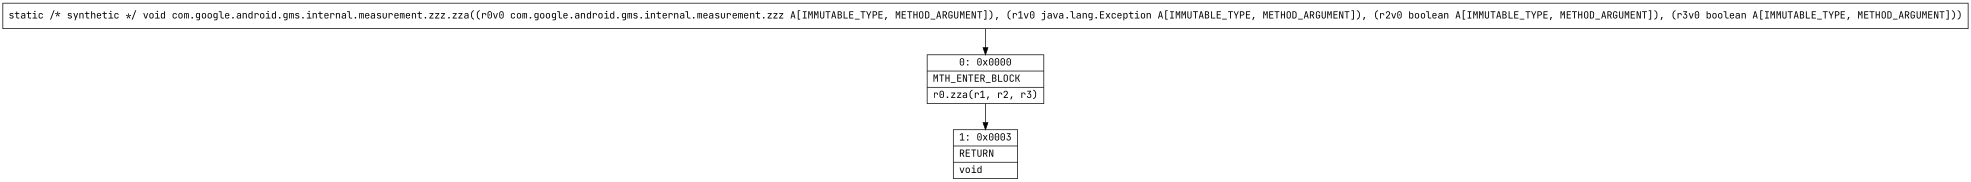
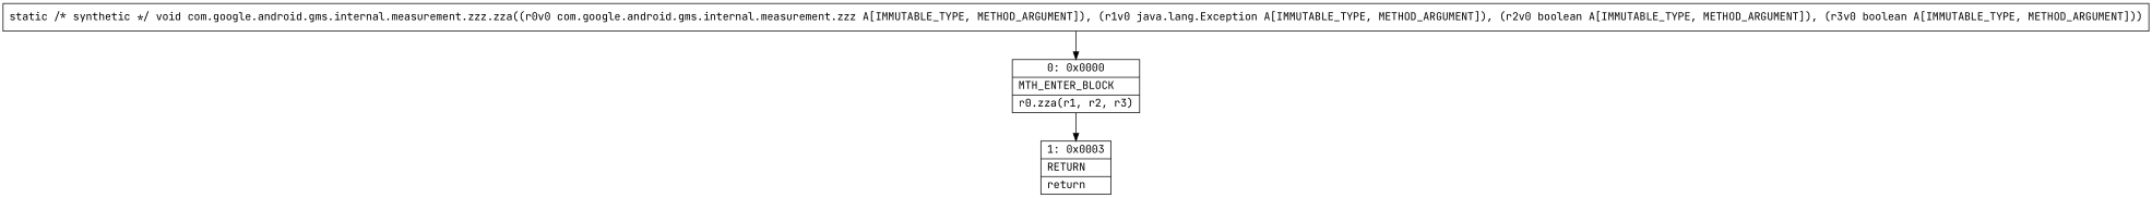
  digraph {
    fontname="JetBrains Mono"
    node [shape=record fontname="JetBrains Mono"]
    edge [fontname="JetBrains Mono"]
    n1 [label="{0\:\ 0x0000|MTH_ENTER_BLOCK\l|r0.zza(r1, r2, r3)\l}"]
-   n2 [label="{1\:\ 0x0003|RETURN\l|void\l}"]
+   n2 [label="{1\:\ 0x0003|RETURN\l|return\l}"]
    n3 [label="{static \/* synthetic *\/ void com.google.android.gms.internal.measurement.zzz.zza((r0v0 com.google.android.gms.internal.measurement.zzz A[IMMUTABLE_TYPE, METHOD_ARGUMENT]), (r1v0 java.lang.Exception A[IMMUTABLE_TYPE, METHOD_ARGUMENT]), (r2v0 boolean A[IMMUTABLE_TYPE, METHOD_ARGUMENT]), (r3v0 boolean A[IMMUTABLE_TYPE, METHOD_ARGUMENT])) }"]
    n1 -> n2
    n3 -> n1
  }
